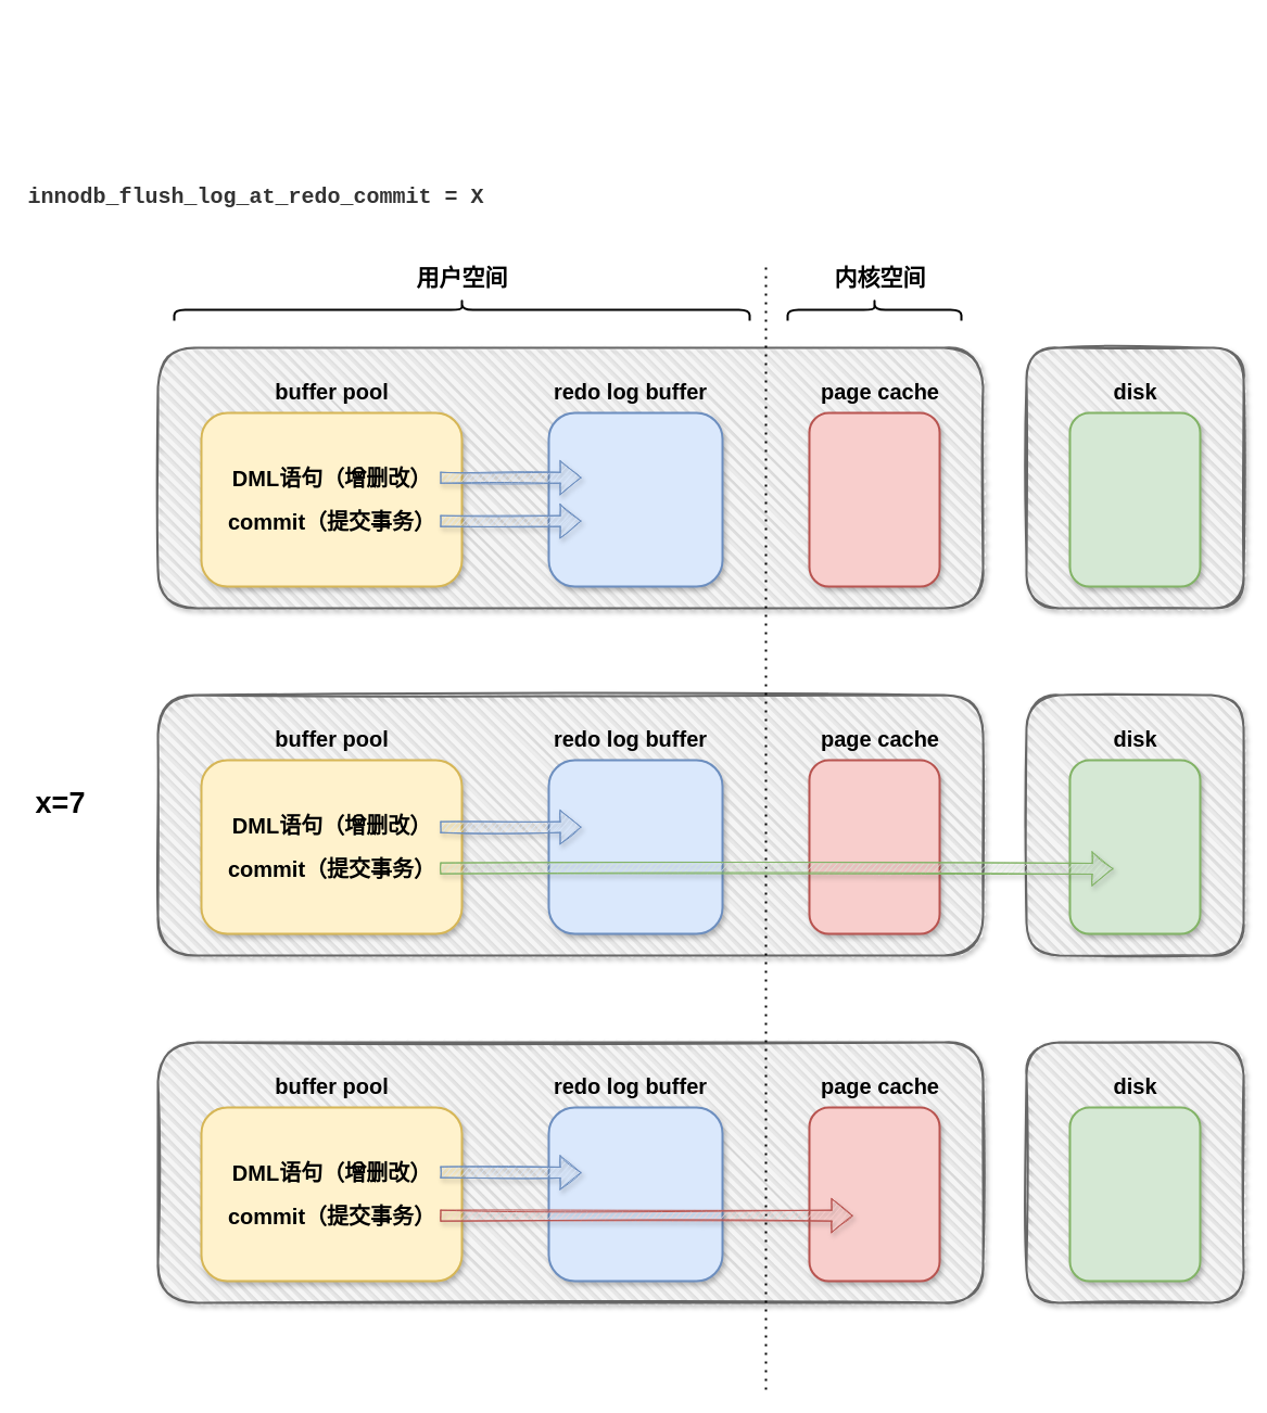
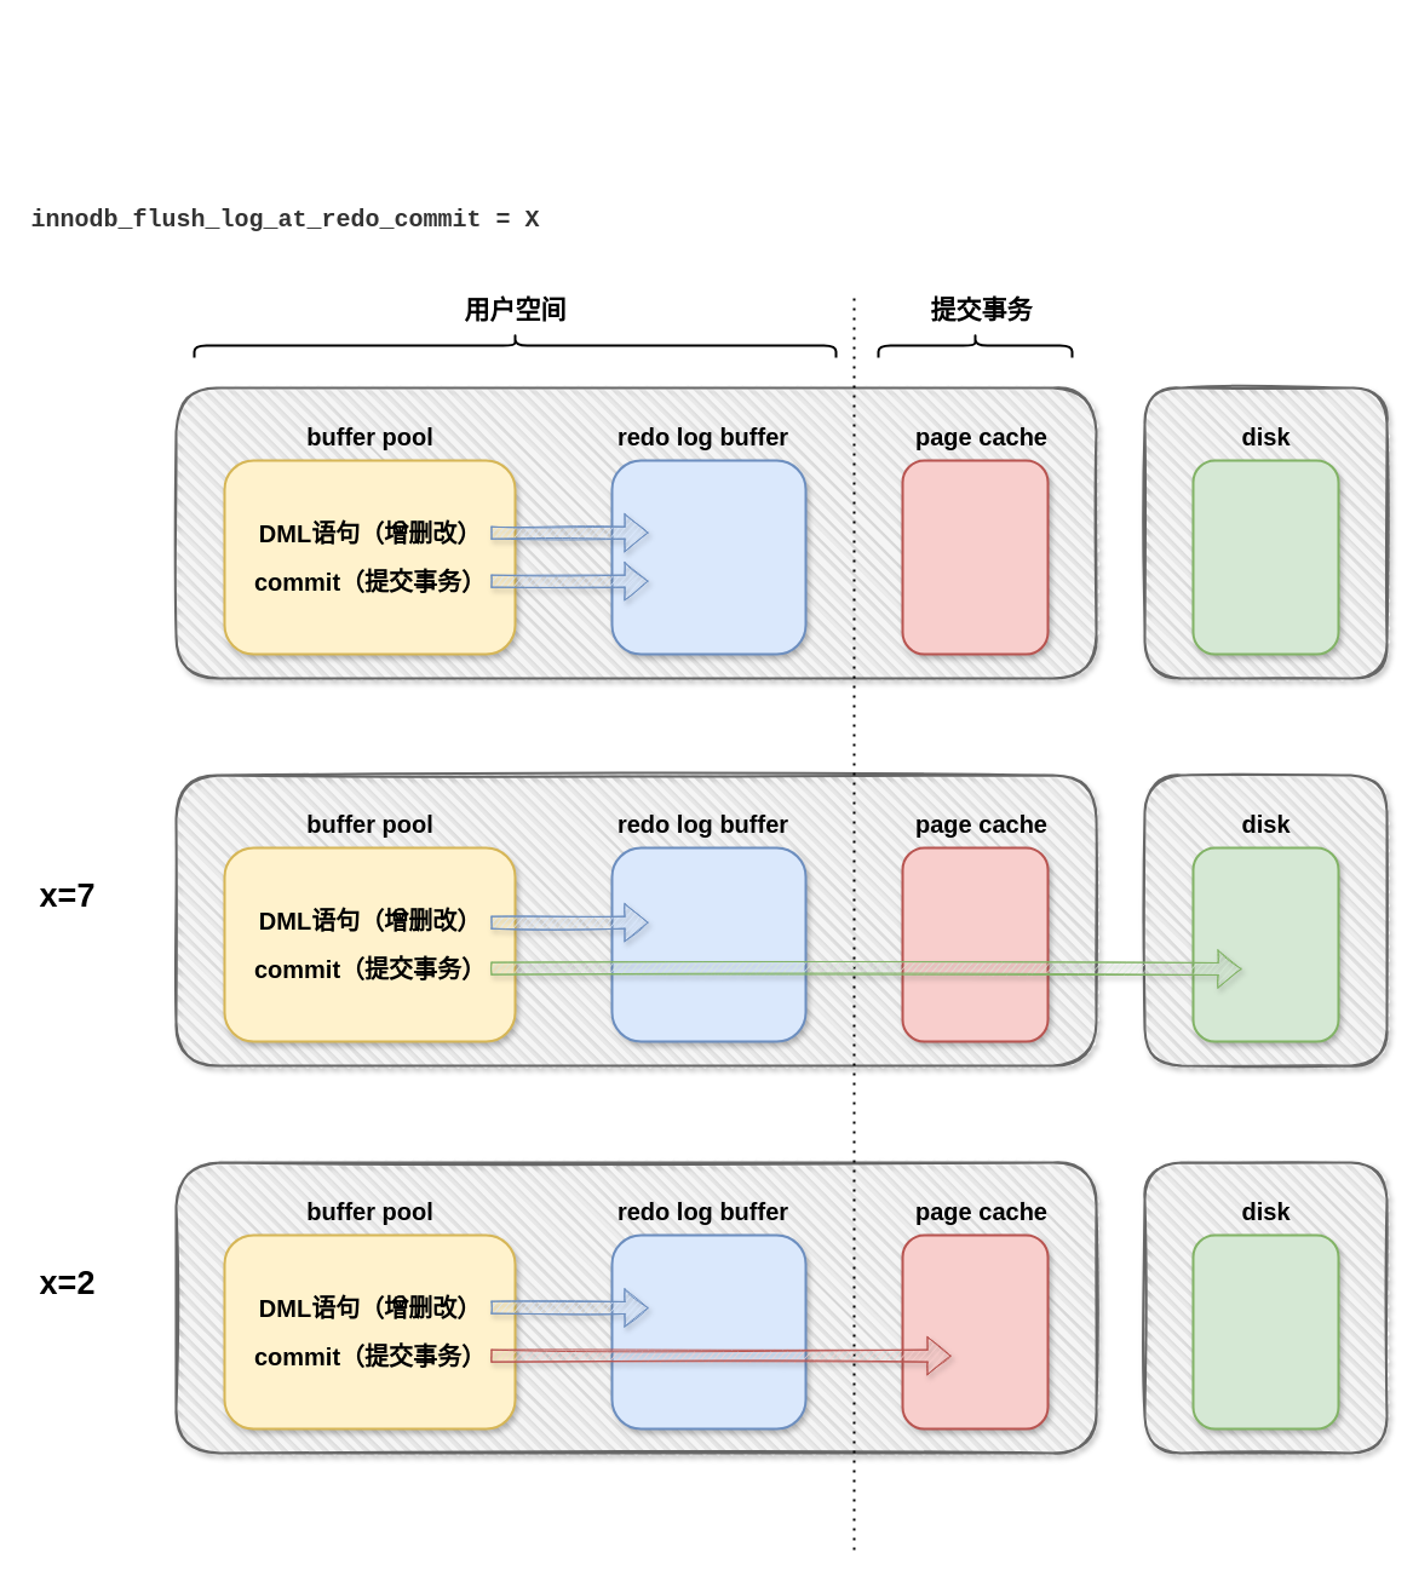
  <mxCell id="0" />
  <mxCell id="1" parent="0" />
  <mxCell id="2" value="" style="rounded=1;whiteSpace=wrap;html=1;strokeWidth=2;fillWeight=4;hachureGap=8;hachureAngle=45;fillColor=#f5f5f5;sketch=1;shadow=1;labelBackgroundColor=none;labelBorderColor=none;fontSize=20;fontColor=#333333;strokeColor=#666666;" vertex="1" parent="1"><mxGeometry x="945" y="320" width="200" height="240" as="geometry" /></mxCell>
  <mxCell id="3" value="" style="rounded=1;whiteSpace=wrap;html=1;strokeWidth=2;fillWeight=4;hachureGap=8;hachureAngle=45;fillColor=#f5f5f5;sketch=1;shadow=1;labelBackgroundColor=none;labelBorderColor=none;fontSize=20;fontColor=#333333;strokeColor=#666666;" vertex="1" parent="1"><mxGeometry x="145" y="320" width="760" height="240" as="geometry" /></mxCell>
  <mxCell id="4" value="" style="rounded=1;whiteSpace=wrap;html=1;strokeWidth=2;fillWeight=4;hachureGap=8;hachureAngle=45;fillColor=#fff2cc;sketch=0;strokeColor=#d6b656;shadow=1;" vertex="1" parent="1"><mxGeometry x="185" y="380" width="240" height="160" as="geometry" /></mxCell>
  <mxCell id="5" value="" style="rounded=1;whiteSpace=wrap;html=1;strokeWidth=2;fillWeight=4;hachureGap=8;hachureAngle=45;fillColor=#dae8fc;sketch=0;shadow=1;strokeColor=#6c8ebf;" vertex="1" parent="1"><mxGeometry x="505" y="380" width="160" height="160" as="geometry" /></mxCell>
  <mxCell id="6" value="" style="rounded=1;whiteSpace=wrap;html=1;strokeWidth=2;fillWeight=4;hachureGap=8;hachureAngle=45;fillColor=#f8cecc;sketch=0;shadow=1;strokeColor=#b85450;" vertex="1" parent="1"><mxGeometry x="745" y="380" width="120" height="160" as="geometry" /></mxCell>
  <mxCell id="7" value="" style="rounded=1;whiteSpace=wrap;html=1;strokeWidth=2;fillWeight=4;hachureGap=8;hachureAngle=45;fillColor=#d5e8d4;sketch=0;strokeColor=#82b366;shadow=1;" vertex="1" parent="1"><mxGeometry x="985" y="380" width="120" height="160" as="geometry" /></mxCell>
  <mxCell id="8" value="DML语句（增删改）" style="text;html=1;align=center;verticalAlign=middle;resizable=0;points=[];autosize=1;strokeColor=none;fillColor=none;fontStyle=1;fontSize=20;" vertex="1" parent="1"><mxGeometry x="200" y="420" width="210" height="40" as="geometry" /></mxCell>
  <mxCell id="9" value="commit（提交事务）" style="text;html=1;align=center;verticalAlign=middle;resizable=0;points=[];autosize=1;strokeColor=none;fillColor=none;fontStyle=1;fontSize=20;labelBackgroundColor=none;labelBorderColor=none;" vertex="1" parent="1"><mxGeometry x="200" y="460" width="210" height="40" as="geometry" /></mxCell>
  <mxCell id="10" value="buffer pool" style="text;html=1;align=center;verticalAlign=middle;resizable=0;points=[];autosize=1;strokeColor=none;fillColor=none;fontSize=20;fontStyle=1" vertex="1" parent="1"><mxGeometry x="240" y="340" width="130" height="40" as="geometry" /></mxCell>
  <mxCell id="11" value="redo log buffer" style="text;html=1;align=center;verticalAlign=middle;resizable=0;points=[];autosize=1;strokeColor=none;fillColor=none;fontSize=20;fontStyle=1" vertex="1" parent="1"><mxGeometry x="500" y="340" width="160" height="40" as="geometry" /></mxCell>
  <mxCell id="12" value="page cache" style="text;html=1;align=center;verticalAlign=middle;resizable=0;points=[];autosize=1;strokeColor=none;fillColor=none;fontSize=20;fontStyle=1" vertex="1" parent="1"><mxGeometry x="745" y="340" width="130" height="40" as="geometry" /></mxCell>
  <mxCell id="13" value="disk" style="text;html=1;align=center;verticalAlign=middle;resizable=0;points=[];autosize=1;strokeColor=none;fillColor=none;fontSize=20;fontStyle=1" vertex="1" parent="1"><mxGeometry x="1015" y="340" width="60" height="40" as="geometry" /></mxCell>
  <mxCell id="14" value="" style="rounded=1;whiteSpace=wrap;html=1;strokeWidth=2;fillWeight=4;hachureGap=8;hachureAngle=45;fillColor=#f5f5f5;sketch=1;shadow=1;labelBackgroundColor=none;labelBorderColor=none;fontSize=20;fontColor=#333333;strokeColor=#666666;" vertex="1" parent="1"><mxGeometry x="945" y="640" width="200" height="240" as="geometry" /></mxCell>
  <mxCell id="15" value="" style="rounded=1;whiteSpace=wrap;html=1;strokeWidth=2;fillWeight=4;hachureGap=8;hachureAngle=45;fillColor=#f5f5f5;sketch=1;shadow=1;labelBackgroundColor=none;labelBorderColor=none;fontSize=20;fontColor=#333333;strokeColor=#666666;" vertex="1" parent="1"><mxGeometry x="145" y="640" width="760" height="240" as="geometry" /></mxCell>
  <mxCell id="16" value="" style="rounded=1;whiteSpace=wrap;html=1;strokeWidth=2;fillWeight=4;hachureGap=8;hachureAngle=45;fillColor=#fff2cc;sketch=0;strokeColor=#d6b656;shadow=1;" vertex="1" parent="1"><mxGeometry x="185" y="700" width="240" height="160" as="geometry" /></mxCell>
  <mxCell id="17" value="" style="rounded=1;whiteSpace=wrap;html=1;strokeWidth=2;fillWeight=4;hachureGap=8;hachureAngle=45;fillColor=#dae8fc;sketch=0;shadow=1;strokeColor=#6c8ebf;" vertex="1" parent="1"><mxGeometry x="505" y="700" width="160" height="160" as="geometry" /></mxCell>
  <mxCell id="18" value="" style="rounded=1;whiteSpace=wrap;html=1;strokeWidth=2;fillWeight=4;hachureGap=8;hachureAngle=45;fillColor=#f8cecc;sketch=0;shadow=1;strokeColor=#b85450;" vertex="1" parent="1"><mxGeometry x="745" y="700" width="120" height="160" as="geometry" /></mxCell>
  <mxCell id="19" value="" style="rounded=1;whiteSpace=wrap;html=1;strokeWidth=2;fillWeight=4;hachureGap=8;hachureAngle=45;fillColor=#d5e8d4;sketch=0;strokeColor=#82b366;shadow=1;" vertex="1" parent="1"><mxGeometry x="985" y="700" width="120" height="160" as="geometry" /></mxCell>
  <mxCell id="20" value="DML语句（增删改）" style="text;html=1;align=center;verticalAlign=middle;resizable=0;points=[];autosize=1;strokeColor=none;fillColor=none;fontStyle=1;fontSize=20;" vertex="1" parent="1"><mxGeometry x="200" y="740" width="210" height="40" as="geometry" /></mxCell>
  <mxCell id="21" value="commit（提交事务）" style="text;html=1;align=center;verticalAlign=middle;resizable=0;points=[];autosize=1;strokeColor=none;fillColor=none;fontStyle=1;fontSize=20;labelBackgroundColor=none;labelBorderColor=none;" vertex="1" parent="1"><mxGeometry x="200" y="780" width="210" height="40" as="geometry" /></mxCell>
  <mxCell id="22" value="buffer pool" style="text;html=1;align=center;verticalAlign=middle;resizable=0;points=[];autosize=1;strokeColor=none;fillColor=none;fontSize=20;fontStyle=1" vertex="1" parent="1"><mxGeometry x="240" y="660" width="130" height="40" as="geometry" /></mxCell>
  <mxCell id="23" value="redo log buffer" style="text;html=1;align=center;verticalAlign=middle;resizable=0;points=[];autosize=1;strokeColor=none;fillColor=none;fontSize=20;fontStyle=1" vertex="1" parent="1"><mxGeometry x="500" y="660" width="160" height="40" as="geometry" /></mxCell>
  <mxCell id="24" value="page cache" style="text;html=1;align=center;verticalAlign=middle;resizable=0;points=[];autosize=1;strokeColor=none;fillColor=none;fontSize=20;fontStyle=1" vertex="1" parent="1"><mxGeometry x="745" y="660" width="130" height="40" as="geometry" /></mxCell>
  <mxCell id="25" value="disk" style="text;html=1;align=center;verticalAlign=middle;resizable=0;points=[];autosize=1;strokeColor=none;fillColor=none;fontSize=20;fontStyle=1" vertex="1" parent="1"><mxGeometry x="1015" y="660" width="60" height="40" as="geometry" /></mxCell>
  <mxCell id="26" value="" style="rounded=1;whiteSpace=wrap;html=1;strokeWidth=2;fillWeight=4;hachureGap=8;hachureAngle=45;fillColor=#f5f5f5;sketch=1;shadow=1;labelBackgroundColor=none;labelBorderColor=none;fontSize=20;fontColor=#333333;strokeColor=#666666;" vertex="1" parent="1"><mxGeometry x="945" y="960" width="200" height="240" as="geometry" /></mxCell>
  <mxCell id="27" value="" style="rounded=1;whiteSpace=wrap;html=1;strokeWidth=2;fillWeight=4;hachureGap=8;hachureAngle=45;fillColor=#f5f5f5;sketch=1;shadow=1;labelBackgroundColor=none;labelBorderColor=none;fontSize=20;fontColor=#333333;strokeColor=#666666;" vertex="1" parent="1"><mxGeometry x="145" y="960" width="760" height="240" as="geometry" /></mxCell>
  <mxCell id="28" value="" style="rounded=1;whiteSpace=wrap;html=1;strokeWidth=2;fillWeight=4;hachureGap=8;hachureAngle=45;fillColor=#fff2cc;sketch=0;strokeColor=#d6b656;shadow=1;" vertex="1" parent="1"><mxGeometry x="185" y="1020" width="240" height="160" as="geometry" /></mxCell>
  <mxCell id="29" value="" style="rounded=1;whiteSpace=wrap;html=1;strokeWidth=2;fillWeight=4;hachureGap=8;hachureAngle=45;fillColor=#dae8fc;sketch=0;shadow=1;strokeColor=#6c8ebf;" vertex="1" parent="1"><mxGeometry x="505" y="1020" width="160" height="160" as="geometry" /></mxCell>
  <mxCell id="30" value="" style="rounded=1;whiteSpace=wrap;html=1;strokeWidth=2;fillWeight=4;hachureGap=8;hachureAngle=45;fillColor=#f8cecc;sketch=0;shadow=1;strokeColor=#b85450;" vertex="1" parent="1"><mxGeometry x="745" y="1020" width="120" height="160" as="geometry" /></mxCell>
  <mxCell id="31" value="" style="rounded=1;whiteSpace=wrap;html=1;strokeWidth=2;fillWeight=4;hachureGap=8;hachureAngle=45;fillColor=#d5e8d4;sketch=0;strokeColor=#82b366;shadow=1;" vertex="1" parent="1"><mxGeometry x="985" y="1020" width="120" height="160" as="geometry" /></mxCell>
  <mxCell id="32" value="DML语句（增删改）" style="text;html=1;align=center;verticalAlign=middle;resizable=0;points=[];autosize=1;strokeColor=none;fillColor=none;fontStyle=1;fontSize=20;" vertex="1" parent="1"><mxGeometry x="200" y="1060" width="210" height="40" as="geometry" /></mxCell>
  <mxCell id="33" value="commit（提交事务）" style="text;html=1;align=center;verticalAlign=middle;resizable=0;points=[];autosize=1;strokeColor=none;fillColor=none;fontStyle=1;fontSize=20;labelBackgroundColor=none;labelBorderColor=none;" vertex="1" parent="1"><mxGeometry x="200" y="1100" width="210" height="40" as="geometry" /></mxCell>
  <mxCell id="34" value="buffer pool" style="text;html=1;align=center;verticalAlign=middle;resizable=0;points=[];autosize=1;strokeColor=none;fillColor=none;fontSize=20;fontStyle=1" vertex="1" parent="1"><mxGeometry x="240" y="980" width="130" height="40" as="geometry" /></mxCell>
  <mxCell id="35" value="redo log buffer" style="text;html=1;align=center;verticalAlign=middle;resizable=0;points=[];autosize=1;strokeColor=none;fillColor=none;fontSize=20;fontStyle=1" vertex="1" parent="1"><mxGeometry x="500" y="980" width="160" height="40" as="geometry" /></mxCell>
  <mxCell id="36" value="page cache" style="text;html=1;align=center;verticalAlign=middle;resizable=0;points=[];autosize=1;strokeColor=none;fillColor=none;fontSize=20;fontStyle=1" vertex="1" parent="1"><mxGeometry x="745" y="980" width="130" height="40" as="geometry" /></mxCell>
  <mxCell id="37" value="disk" style="text;html=1;align=center;verticalAlign=middle;resizable=0;points=[];autosize=1;strokeColor=none;fillColor=none;fontSize=20;fontStyle=1" vertex="1" parent="1"><mxGeometry x="1015" y="980" width="60" height="40" as="geometry" /></mxCell>
  <mxCell id="38" value="&lt;span style=&quot;caret-color: rgb(51, 51, 51); color: rgb(51, 51, 51); font-family: &amp;quot;Lucida Console&amp;quot;, Consolas, Courier, monospace; font-size: 20px; orphans: 4; text-align: left; text-size-adjust: auto;&quot;&gt;innodb_flush_log_at_redo_commit = X&lt;/span&gt;" style="text;html=1;align=center;verticalAlign=middle;resizable=0;points=[];autosize=1;strokeColor=none;fillColor=none;fontSize=20;fontStyle=1;labelBackgroundColor=none;shadow=0;" vertex="1" parent="1"><mxGeometry x="20" y="160" width="430" height="40" as="geometry" /></mxCell>
  <mxCell id="39" value="x=7" style="text;html=1;align=center;verticalAlign=middle;resizable=0;points=[];autosize=1;strokeColor=none;fillColor=none;fontSize=27;fontStyle=1" vertex="1" parent="1"><mxGeometry x="20" y="715" width="70" height="50" as="geometry" /></mxCell>
+ <mxCell id="40" value="x=2" style="text;html=1;align=center;verticalAlign=middle;resizable=0;points=[];autosize=1;strokeColor=none;fillColor=none;fontSize=27;fontStyle=1" vertex="1" parent="1"><mxGeometry x="20" y="1035" width="70" height="50" as="geometry" /></mxCell>
  <mxCell id="41" value="" style="endArrow=none;dashed=1;html=1;dashPattern=1 3;strokeWidth=2;rounded=0;fontSize=27;" edge="1" parent="1"><mxGeometry width="50" height="50" relative="1" as="geometry"><mxPoint x="705" y="1280" as="sourcePoint" /><mxPoint x="705" as="targetPoint" y="240" /></mxGeometry></mxCell>
  <mxCell id="42" value="" style="shape=curlyBracket;whiteSpace=wrap;html=1;rounded=1;shadow=0;labelBackgroundColor=none;labelBorderColor=none;sketch=0;fontSize=29;rotation=90;strokeWidth=2;fontStyle=1" vertex="1" parent="1"><mxGeometry x="415" y="20" width="20" height="530" as="geometry" /></mxCell>
  <mxCell id="43" value="" style="shape=curlyBracket;whiteSpace=wrap;html=1;rounded=1;shadow=0;labelBackgroundColor=none;labelBorderColor=none;sketch=0;fontSize=29;rotation=90;strokeWidth=2;fontStyle=1" vertex="1" parent="1"><mxGeometry x="795" y="205" width="20" height="160" as="geometry" /></mxCell>
  <mxCell id="44" value="用户空间" style="text;html=1;align=center;verticalAlign=middle;resizable=0;points=[];autosize=1;strokeColor=none;fillColor=none;fontSize=21;strokeWidth=2;fontStyle=1" vertex="1" parent="1"><mxGeometry x="370" y="235" width="110" height="40" as="geometry" /></mxCell>
- <mxCell id="45" value="内核空间" style="text;html=1;align=center;verticalAlign=middle;resizable=0;points=[];autosize=1;strokeColor=none;fillColor=none;fontSize=21;strokeWidth=2;fontStyle=1" vertex="1" parent="1"><mxGeometry x="755" y="235" width="110" height="40" as="geometry" /></mxCell>
+ <mxCell id="45" value="提交事务" style="text;html=1;align=center;verticalAlign=middle;resizable=0;points=[];autosize=1;strokeColor=none;fillColor=none;fontSize=21;strokeWidth=2;fontStyle=1" vertex="1" parent="1"><mxGeometry x="755" y="235" width="110" height="40" as="geometry" /></mxCell>
  <mxCell id="46" value="" style="shape=flexArrow;endArrow=classic;html=1;rounded=1;fontSize=21;fillColor=#dae8fc;strokeColor=#6c8ebf;sketch=1;shadow=1;fillStyle=hachure;" edge="1" parent="1"><mxGeometry width="50" height="50" relative="1" as="geometry"><mxPoint x="405" y="439.72" as="sourcePoint" /><mxPoint x="535" y="439.72" as="targetPoint" /></mxGeometry></mxCell>
  <mxCell id="47" value="" style="shape=flexArrow;endArrow=classic;html=1;rounded=1;fontSize=21;fillColor=#dae8fc;strokeColor=#6c8ebf;sketch=1;shadow=1;fillStyle=hachure;" edge="1" parent="1"><mxGeometry width="50" height="50" relative="1" as="geometry"><mxPoint x="405" y="479.67" as="sourcePoint" /><mxPoint x="535" y="479.67" as="targetPoint" /></mxGeometry></mxCell>
  <mxCell id="48" value="" style="shape=flexArrow;endArrow=classic;html=1;rounded=1;fontSize=21;fillColor=#dae8fc;strokeColor=#6c8ebf;sketch=1;shadow=1;fillStyle=hachure;" edge="1" parent="1"><mxGeometry width="50" height="50" relative="1" as="geometry"><mxPoint x="405" y="761.67" as="sourcePoint" /><mxPoint x="535" y="761.67" as="targetPoint" /></mxGeometry></mxCell>
  <mxCell id="49" value="" style="shape=flexArrow;endArrow=classic;html=1;rounded=1;fontSize=21;fillColor=#dae8fc;strokeColor=#6c8ebf;sketch=1;shadow=1;fillStyle=hachure;" edge="1" parent="1"><mxGeometry width="50" height="50" relative="1" as="geometry"><mxPoint x="405" y="1079.67" as="sourcePoint" /><mxPoint x="535" y="1080" as="targetPoint" /></mxGeometry></mxCell>
  <mxCell id="50" value="" style="shape=flexArrow;endArrow=classic;html=1;rounded=1;fontSize=21;fillColor=#d5e8d4;strokeColor=#82b366;sketch=1;shadow=1;fillStyle=hachure;" edge="1" parent="1"><mxGeometry width="50" height="50" relative="1" as="geometry"><mxPoint x="405" y="799.64" as="sourcePoint" /><mxPoint x="1025" y="800" as="targetPoint" /></mxGeometry></mxCell>
  <mxCell id="51" value="" style="shape=flexArrow;endArrow=classic;html=1;rounded=1;fontSize=21;fillColor=#f8cecc;strokeColor=#b85450;sketch=1;shadow=1;fillStyle=hachure;" edge="1" parent="1"><mxGeometry width="50" height="50" relative="1" as="geometry"><mxPoint x="405" y="1119.67" as="sourcePoint" /><mxPoint x="785" y="1119.67" as="targetPoint" /></mxGeometry></mxCell>
